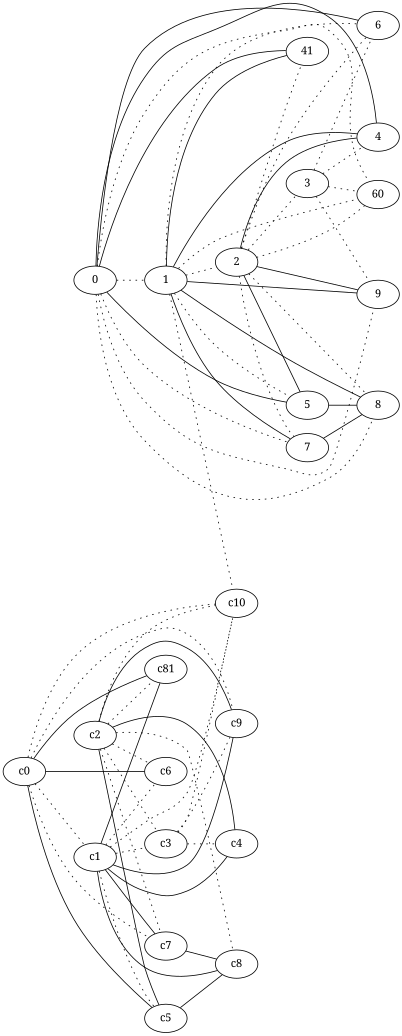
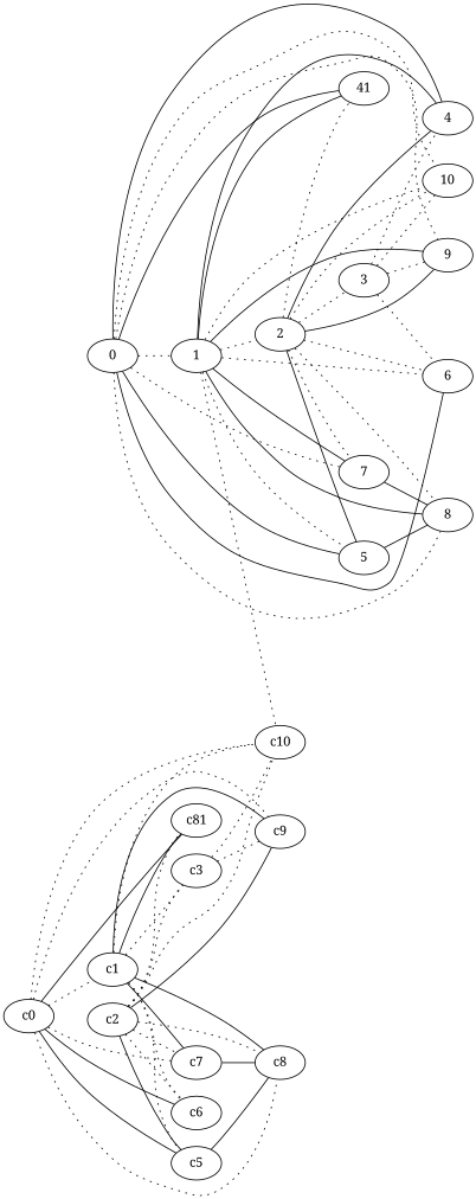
  graph {
    fontname="Noto Serif"
    rankdir=LR
    node [fontname="Noto Serif"]
    edge [fontname="Noto Serif" style=dotted]
    n1 [label=0]
    n2 [label=1]
    n3 [label=4]
    n4 [label=5]
    n5 [label=6]
    n6 [label=7]
    n7 [label=8]
    n8 [label=9]
-   n9 [label=60]
+   n9 [label=10]
    n10 [label=41]
    n11 [label=2]
    c10
    n13 [label=3]
    c0
    c1
    c5
    c6
    c7
    c8
    c9
    n21 [label=c81]
-   c4
    c3
    c2
    n1 -- n2
    n1 -- n3 [style=""]
    n1 -- n4 [style=""]
    n1 -- n5 [style=""]
    n1 -- n6
    n1 -- n7
    n1 -- n8
    n1 -- n9
    n1 -- n10 [style=""]
    n2 -- n3 [style=""]
    n2 -- n4
    n2 -- n5
    n2 -- n6 [style=""]
    n2 -- n7 [style=""]
    n2 -- n8 [style=""]
    n2 -- n9
    n2 -- n10 [style=""]
    n2 -- n11
    n2 -- c10
    n4 -- n7 [style=""]
    n6 -- n7 [style=""]
    n11 -- n3 [style=""]
    n11 -- n4 [style=""]
    n11 -- n5
    n11 -- n6
    n11 -- n7
    n11 -- n8 [style=""]
    n11 -- n9
    n11 -- n10
    n11 -- n13
    n13 -- n3
    n13 -- n5
    n13 -- n8
    n13 -- n9
    c0 -- c10
    c0 -- c1
    c0 -- c5 [style=""]
    c0 -- c6 [style=""]
    c0 -- c7
+   c0 -- c8
    c0 -- c9
    c0 -- n21 [style=""]
    c1 -- c10
    c1 -- c5
    c1 -- c6
    c1 -- c7 [style=""]
    c1 -- c8 [style=""]
    c1 -- c9 [style=""]
    c1 -- n21 [style=""]
-   c1 -- c4 [style=""]
    c1 -- c3
    c5 -- c8 [style=""]
    c7 -- c8 [style=""]
    c3 -- c10
    c3 -- c9
-   c3 -- c4
    c2 -- c10
    c2 -- c5 [style=""]
    c2 -- c6
    c2 -- c7
    c2 -- c8
    c2 -- c9 [style=""]
    c2 -- n21
-   c2 -- c4 [style=""]
    c2 -- c3
  }
